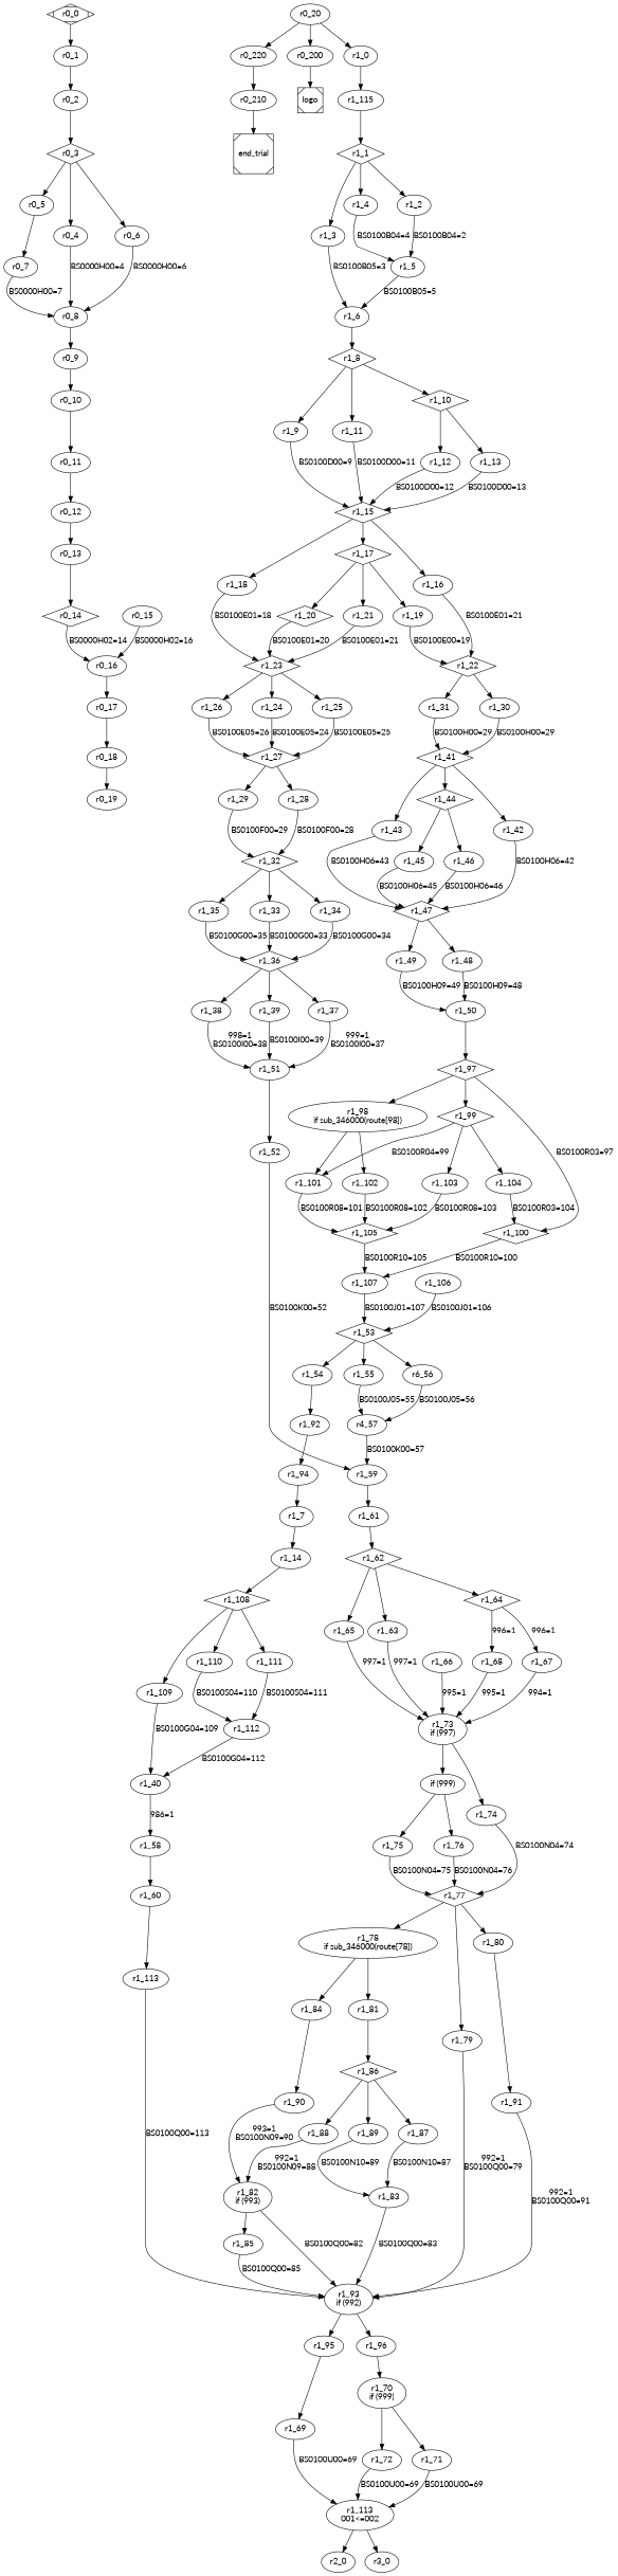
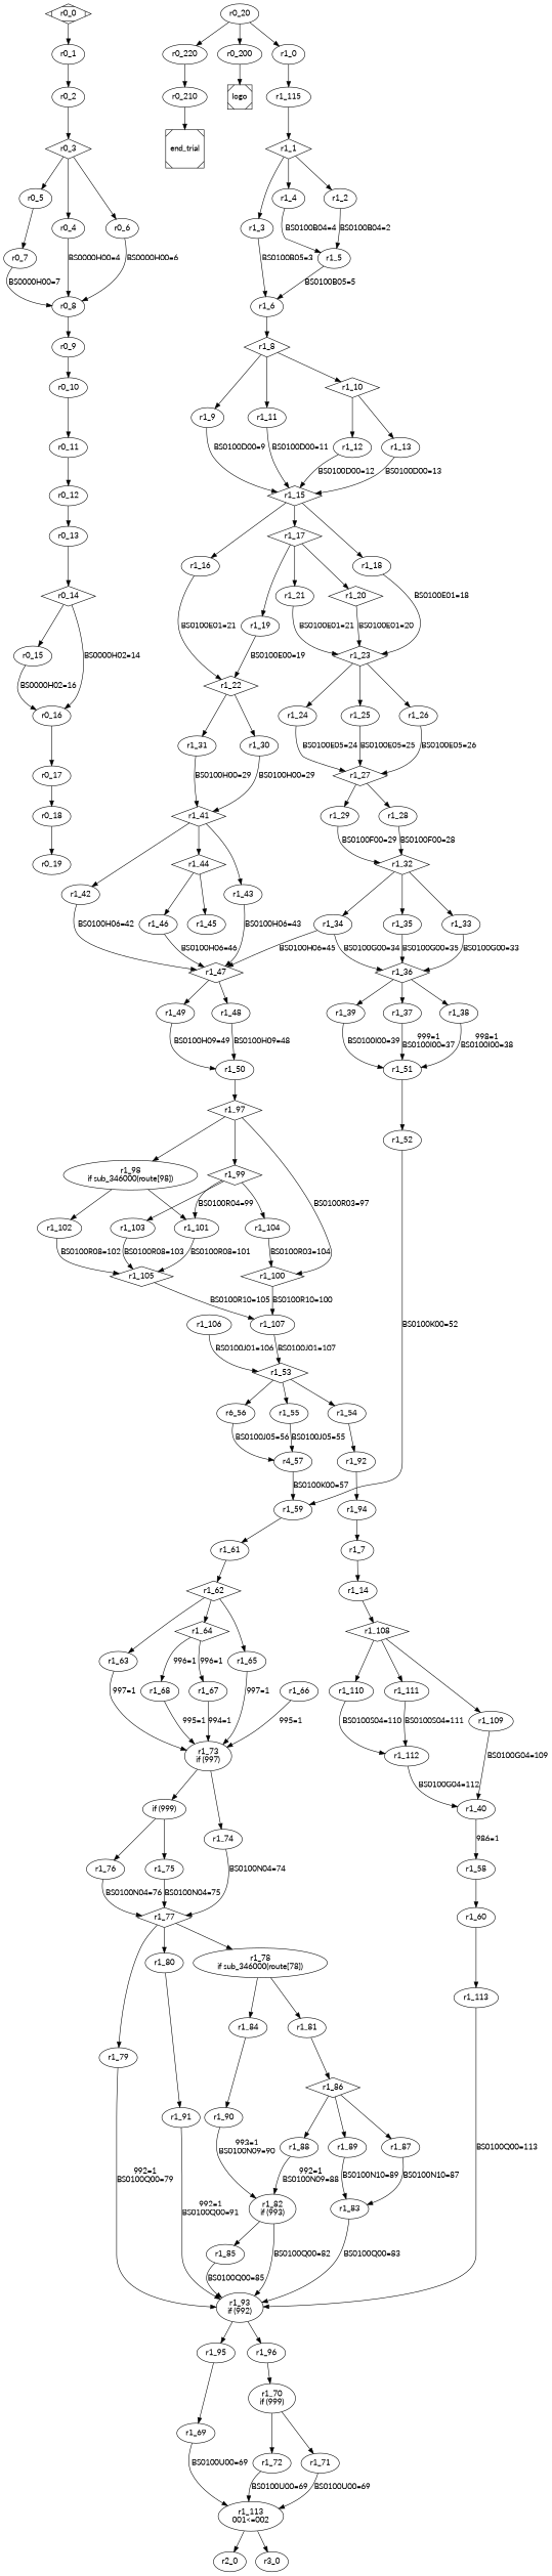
  digraph {
    fontname=Lato
    node [fontname=Lato]
    edge [fontname=Lato]
    r0_0 [shape=Mdiamond]
    r0_1
    r0_2
    r0_3 [shape=diamond]
    r0_5
    r0_4
    r0_6
    r0_7
    r0_8
    r0_9
    r0_10
    r0_11
    r0_12
    r0_13
    r0_14 [shape=diamond]
    r0_15
    r0_16
    r0_17
    r0_18
    r0_19
    r0_20
    r0_220
    r0_200
    r0_210
    end_trial [shape=Msquare]
    logo [shape=Msquare]
    r1_0
    r1_115
    r1_1 [shape=diamond]
    r1_2
    r1_3
    r1_4
    r1_5
    r1_6
    r1_8 [shape=diamond]
    r1_9
    r1_10 [shape=diamond]
    r1_11
    r1_7
    r1_14
    r1_108 [shape=diamond]
    r1_15 [shape=diamond]
    r1_12
    r1_13
    r1_16
    r1_17 [shape=diamond]
    r1_18
    r1_109
    r1_110
    r1_111
    r1_22 [shape=diamond]
    r1_19
    r1_20 [shape=diamond]
    r1_21
    r1_23 [shape=diamond]
    r1_30
    r1_31
    r1_24
    r1_25
    r1_26
    r1_41 [shape=diamond]
    r1_27 [shape=diamond]
    r1_28
    r1_29
    r1_32 [shape=diamond]
    r1_33
    r1_34
    r1_35
    r1_42
    r1_43
    r1_44 [shape=diamond]
    r1_36 [shape=diamond]
    r1_37
    r1_38
    r1_39
    r1_51
    r1_52
    r1_40
    r1_58
    r1_60
    r1_47 [shape=diamond]
    r1_45
    r1_46
    r1_48
    r1_49
    r1_50
    r1_97 [shape=diamond]
    n88 [label="r1_98\nif sub_346000(route[98])"]
    r1_99 [shape=diamond]
    r1_100 [shape=diamond]
    r1_59
    r1_61
    r1_53 [shape=diamond]
    r1_54
    r1_55
    n96 [label=r6_56]
    r1_92
    n98 [label=r4_57]
    r1_94
    r1_113
    r1_62 [shape=diamond]
    n102 [label="r1_93\nif (992)"]
    r1_63
    r1_64 [shape=diamond]
    r1_65
    n106 [label="r1_73\nif (997)"]
    r1_67
    r1_68
    r1_74
    n110 [label="if (999)"]
    r1_66
    n112 [label="r1_113\n001<=002"]
    r1_69
    r2_0
    r3_0
    n116 [label="r1_70\nif (999)"]
    r1_71
    r1_72
    r1_77 [shape=diamond]
    r1_75
    r1_76
    n122 [label="r1_78\nif sub_346000(route[78])"]
    r1_79
    r1_80
    r1_81
    r1_84
    r1_91
    r1_86 [shape=diamond]
    r1_90
    r1_95
    r1_96
    r1_87
    r1_88
    r1_89
    n135 [label="r1_82\nif (993)"]
    r1_85
    r1_83
    r1_101
    r1_102
    r1_103
    r1_104
    r1_107
    r1_105 [shape=diamond]
    r1_106
    r1_112
    subgraph sub_1 {
      label="Route 1"
      r0_0
      r0_1
      r0_2
      r0_3
      r0_5
      r0_4
      r0_6
      r0_7
      r0_8
      r0_9
      r0_10
      r0_11
      r0_12
      r0_13
      r0_14
      r0_15
      r0_16
      r0_17
      r0_18
      r0_19
      r0_20
      r0_220
      r0_200
      r0_210
      end_trial
      logo
      r1_0
      r1_115
      r1_1
      r1_2
      r1_3
      r1_4
      r1_5
      r1_6
      r1_8
      r1_9
      r1_10
      r1_11
      r1_7
      r1_14
      r1_108
      r1_15
      r1_12
      r1_13
      r1_16
      r1_17
      r1_18
      r1_109
      r1_110
      r1_111
      r1_22
      r1_19
      r1_20
      r1_21
      r1_23
      r1_30
      r1_31
      r1_24
      r1_25
      r1_26
      r1_41
      r1_27
      r1_28
      r1_29
      r1_32
      r1_33
      r1_34
      r1_35
      r1_42
      r1_43
      r1_44
      r1_36
      r1_37
      r1_38
      r1_39
      r1_51
      r1_52
      r1_40
      r1_58
      r1_60
      r1_47
      r1_45
      r1_46
      r1_48
      r1_49
      r1_50
      r1_97
      n88
      r1_99
      r1_100
      r1_59
      r1_61
      r1_53
      r1_54
      r1_55
      n96
      r1_92
      n98
      r1_94
      r1_113
      r1_62
      n102
      r1_63
      r1_64
      r1_65
      n106
      r1_67
      r1_68
      r1_74
      n110
      r1_66
      n112
      r1_69
      r2_0
      r3_0
      n116
      r1_71
      r1_72
      r1_77
      r1_75
      r1_76
      n122
      r1_79
      r1_80
      r1_81
      r1_84
      r1_91
      r1_86
      r1_90
      r1_95
      r1_96
      r1_87
      r1_88
      r1_89
      n135
      r1_85
      r1_83
      r1_101
      r1_102
      r1_103
      r1_104
      r1_107
      r1_105
      r1_106
      r1_112
    }
    r0_0 -> r0_1
    r0_1 -> r0_2
    r0_2 -> r0_3
    r0_3 -> r0_5
    r0_3 -> r0_4
    r0_3 -> r0_6
    r0_5 -> r0_7
    r0_4 -> r0_8 [label="BS0000H00=4"]
    r0_6 -> r0_8 [label="BS0000H00=6"]
    r0_7 -> r0_8 [label="BS0000H00=7"]
    r0_8 -> r0_9
    r0_9 -> r0_10
    r0_10 -> r0_11
    r0_11 -> r0_12
    r0_12 -> r0_13
    r0_13 -> r0_14
+   r0_14 -> r0_15
    r0_14 -> r0_16 [label="BS0000H02=14"]
    r0_15 -> r0_16 [label="BS0000H02=16"]
    r0_16 -> r0_17
    r0_17 -> r0_18
    r0_18 -> r0_19
    r0_20 -> r0_220
    r0_20 -> r0_200
    r0_20 -> r1_0
    r0_220 -> r0_210
    r0_200 -> logo
    r0_210 -> end_trial
    r1_0 -> r1_115
    r1_115 -> r1_1
    r1_1 -> r1_2
    r1_1 -> r1_3
    r1_1 -> r1_4
    r1_2 -> r1_5 [label="BS0100B04=2"]
    r1_3 -> r1_6 [label="BS0100B05=3"]
    r1_4 -> r1_5 [label="BS0100B04=4"]
    r1_5 -> r1_6 [label="BS0100B05=5"]
    r1_6 -> r1_8
    r1_8 -> r1_9
    r1_8 -> r1_10
    r1_8 -> r1_11
    r1_9 -> r1_15 [label="BS0100D00=9"]
    r1_10 -> r1_12
    r1_10 -> r1_13
    r1_11 -> r1_15 [label="BS0100D00=11"]
    r1_7 -> r1_14
    r1_14 -> r1_108
    r1_108 -> r1_109
    r1_108 -> r1_110
    r1_108 -> r1_111
    r1_15 -> r1_16
    r1_15 -> r1_17
    r1_15 -> r1_18
    r1_12 -> r1_15 [label="BS0100D00=12"]
    r1_13 -> r1_15 [label="BS0100D00=13"]
    r1_16 -> r1_22 [label="BS0100E01=21"]
    r1_17 -> r1_19
    r1_17 -> r1_20
    r1_17 -> r1_21
    r1_18 -> r1_23 [label="BS0100E01=18"]
    r1_109 -> r1_40 [label="BS0100G04=109"]
    r1_110 -> r1_112 [label="BS0100S04=110"]
    r1_111 -> r1_112 [label="BS0100S04=111"]
    r1_22 -> r1_30
    r1_22 -> r1_31
    r1_19 -> r1_22 [label="BS0100E00=19"]
    r1_20 -> r1_23 [label="BS0100E01=20"]
    r1_21 -> r1_23 [label="BS0100E01=21"]
    r1_23 -> r1_24
    r1_23 -> r1_25
    r1_23 -> r1_26
    r1_30 -> r1_41 [label="BS0100H00=29"]
    r1_31 -> r1_41 [label="BS0100H00=29"]
    r1_24 -> r1_27 [label="BS0100E05=24"]
    r1_25 -> r1_27 [label="BS0100E05=25"]
    r1_26 -> r1_27 [label="BS0100E05=26"]
    r1_41 -> r1_42
    r1_41 -> r1_43
    r1_41 -> r1_44
    r1_27 -> r1_28
    r1_27 -> r1_29
    r1_28 -> r1_32 [label="BS0100F00=28"]
    r1_29 -> r1_32 [label="BS0100F00=29"]
    r1_32 -> r1_33
    r1_32 -> r1_34
    r1_32 -> r1_35
    r1_33 -> r1_36 [label="BS0100G00=33"]
    r1_34 -> r1_36 [label="BS0100G00=34"]
    r1_35 -> r1_36 [label="BS0100G00=35"]
    r1_42 -> r1_47 [label="BS0100H06=42"]
    r1_43 -> r1_47 [label="BS0100H06=43"]
    r1_44 -> r1_45
    r1_44 -> r1_46
    r1_36 -> r1_37
    r1_36 -> r1_38
    r1_36 -> r1_39
    r1_37 -> r1_51 [label="999=1\nBS0100I00=37"]
    r1_38 -> r1_51 [label="998=1\nBS0100I00=38"]
    r1_39 -> r1_51 [label="BS0100I00=39"]
    r1_51 -> r1_52
    r1_52 -> r1_59 [label="BS0100K00=52"]
    r1_40 -> r1_58 [label="986=1"]
    r1_58 -> r1_60
    r1_60 -> r1_113
    r1_47 -> r1_48
    r1_47 -> r1_49
-   r1_45 -> r1_47 [label="BS0100H06=45"]
+   r1_34 -> r1_47 [label="BS0100H06=45"]
    r1_46 -> r1_47 [label="BS0100H06=46"]
    r1_48 -> r1_50 [label="BS0100H09=48"]
    r1_49 -> r1_50 [label="BS0100H09=49"]
    r1_50 -> r1_97
    r1_97 -> n88
    r1_97 -> r1_99
    r1_97 -> r1_100 [label="BS0100R03=97"]
    n88 -> r1_101
    n88 -> r1_102
    r1_99 -> r1_101 [label="BS0100R04=99"]
    r1_99 -> r1_103
    r1_99 -> r1_104
    r1_100 -> r1_107 [label="BS0100R10=100"]
    r1_59 -> r1_61
    r1_61 -> r1_62
    r1_53 -> r1_54
    r1_53 -> r1_55
    r1_53 -> n96
    r1_54 -> r1_92
    r1_55 -> n98 [label="BS0100J05=55"]
    n96 -> n98 [label="BS0100J05=56"]
    r1_92 -> r1_94
    n98 -> r1_59 [label="BS0100K00=57"]
    r1_94 -> r1_7
    r1_113 -> n102 [label="BS0100Q00=113"]
    r1_62 -> r1_63
    r1_62 -> r1_64
    r1_62 -> r1_65
    n102 -> r1_95
    n102 -> r1_96
    r1_63 -> n106 [label="997=1"]
    r1_64 -> r1_67 [label="996=1"]
    r1_64 -> r1_68 [label="996=1"]
    r1_65 -> n106 [label="997=1"]
    n106 -> r1_74
    n106 -> n110
    r1_67 -> n106 [label="994=1"]
    r1_68 -> n106 [label="995=1"]
    r1_74 -> r1_77 [label="BS0100N04=74"]
    n110 -> r1_75
    n110 -> r1_76
    r1_66 -> n106 [label="995=1"]
    n112 -> r2_0
    n112 -> r3_0
    r1_69 -> n112 [label="BS0100U00=69"]
    n116 -> r1_71
    n116 -> r1_72
    r1_71 -> n112 [label="BS0100U00=69"]
    r1_72 -> n112 [label="BS0100U00=69"]
    r1_77 -> n122
    r1_77 -> r1_79
    r1_77 -> r1_80
    r1_75 -> r1_77 [label="BS0100N04=75"]
    r1_76 -> r1_77 [label="BS0100N04=76"]
    n122 -> r1_81
    n122 -> r1_84
    r1_79 -> n102 [label="992=1\nBS0100Q00=79"]
    r1_80 -> r1_91
    r1_81 -> r1_86
    r1_84 -> r1_90
    r1_91 -> n102 [label="992=1\nBS0100Q00=91"]
    r1_86 -> r1_87
    r1_86 -> r1_88
    r1_86 -> r1_89
    r1_90 -> n135 [label="993=1\nBS0100N09=90"]
    r1_95 -> r1_69
    r1_96 -> n116
    r1_87 -> r1_83 [label="BS0100N10=87"]
    r1_88 -> n135 [label="992=1\nBS0100N09=88"]
    r1_89 -> r1_83 [label="BS0100N10=89"]
    n135 -> n102 [label="BS0100Q00=82"]
    n135 -> r1_85
    r1_85 -> n102 [label="BS0100Q00=85"]
    r1_83 -> n102 [label="BS0100Q00=83"]
    r1_101 -> r1_105 [label="BS0100R08=101"]
    r1_102 -> r1_105 [label="BS0100R08=102"]
    r1_103 -> r1_105 [label="BS0100R08=103"]
    r1_104 -> r1_100 [label="BS0100R03=104"]
    r1_107 -> r1_53 [label="BS0100J01=107"]
    r1_105 -> r1_107 [label="BS0100R10=105"]
    r1_106 -> r1_53 [label="BS0100J01=106"]
    r1_112 -> r1_40 [label="BS0100G04=112"]
  }
